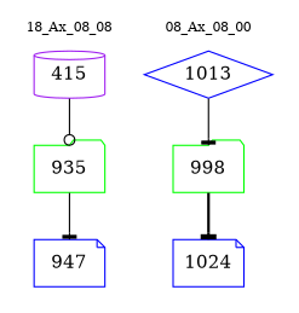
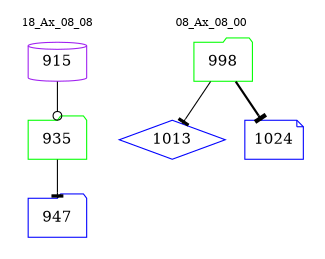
  digraph {
    node [color=blue shape=folder]
    edge [arrowhead=tee color=black style=solid]
    n1 [color=green label=935]
-   n2 [label=947 shape=note]
-   n3 [color=purple label=415 shape=cylinder]
+   n2 [label=947]
+   n3 [color=purple label=915 shape=cylinder]
    n4 [color=green label=998]
    n5 [label=1013 shape=diamond]
    n6 [label=1024 shape=note]
    subgraph cluster_1 {
      color=white
      fontsize=10
      label="18_Ax_08_08"
      n1
      n2
      n3
    }
    subgraph cluster_2 {
      color=white
      fontsize=10
      label="08_Ax_08_00"
      n4
      n5
      n6
    }
    n1 -> n2
    n3 -> n1 [arrowhead=odot]
-   n5 -> n4
+   n4 -> n5
    n4 -> n6 [style=bold]
  }
